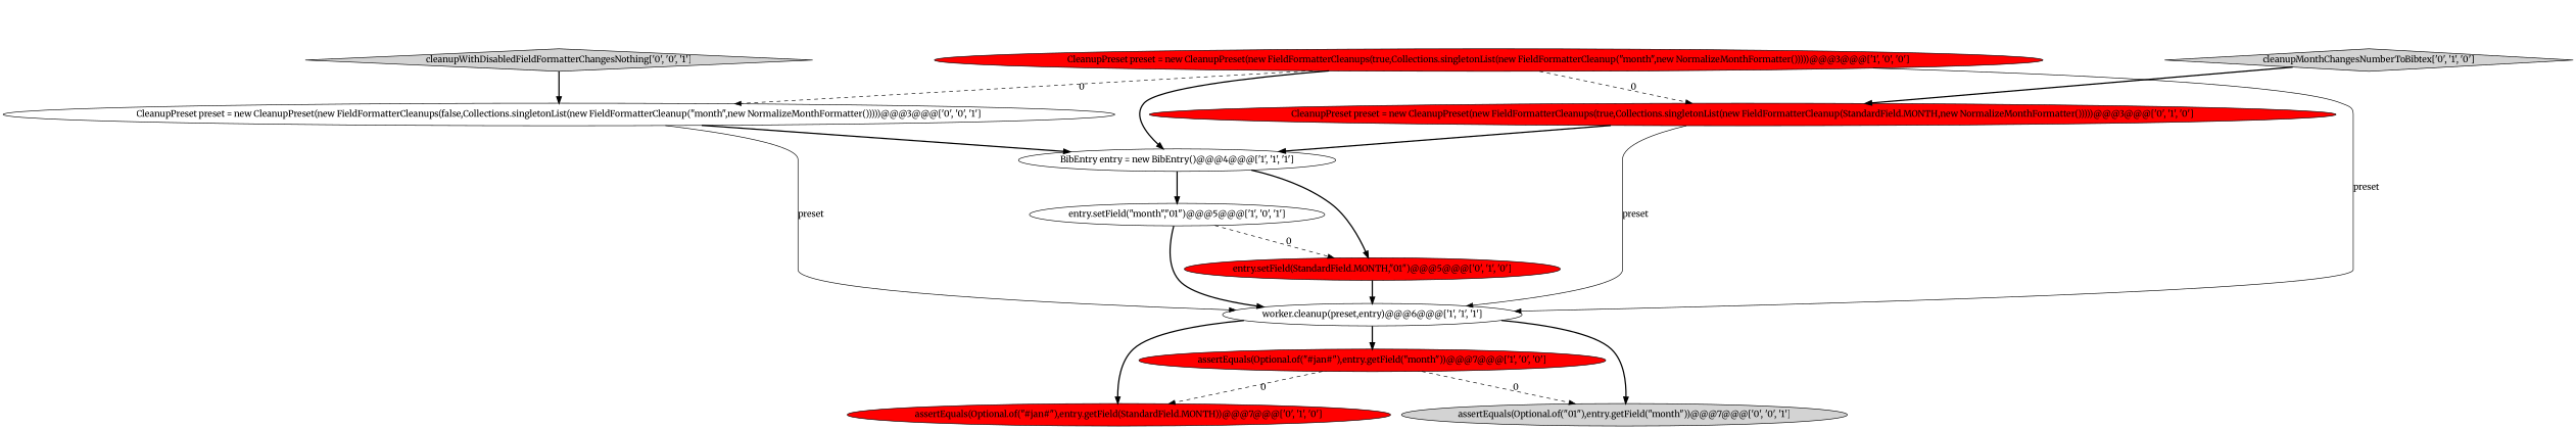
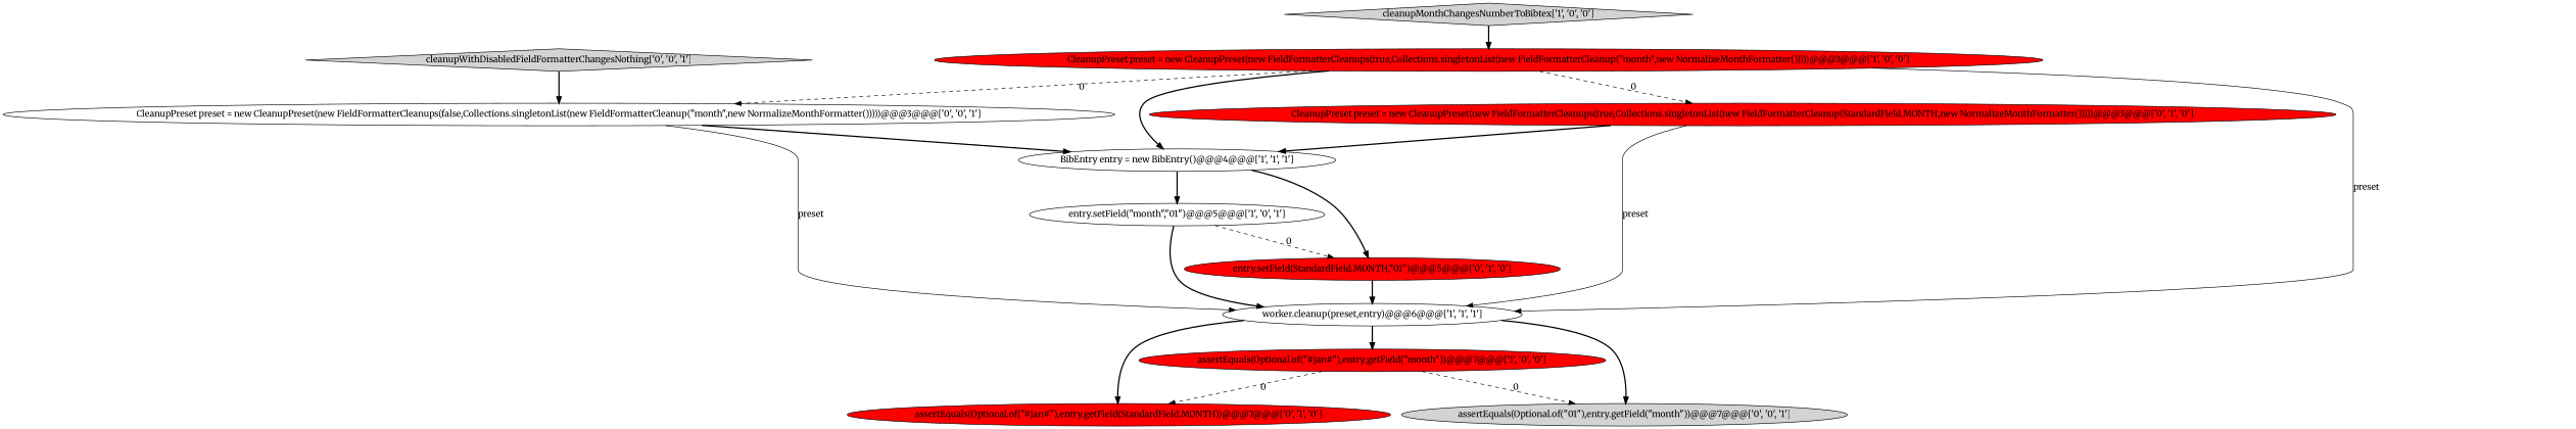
  digraph {
    fontname=Merriweather
    node [fillcolor=red fontname=Merriweather shape=ellipse style=filled]
    edge [fontname=Merriweather style=bold]
    n1 [label="assertEquals(Optional.of(\"#jan#\"),entry.getField(\"month\"))@@@7@@@['1', '0', '0']"]
    n2 [label="assertEquals(Optional.of(\"#jan#\"),entry.getField(StandardField.MONTH))@@@7@@@['0', '1', '0']"]
    n3 [fillcolor=lightgray label="assertEquals(Optional.of(\"01\"),entry.getField(\"month\"))@@@7@@@['0', '0', '1']"]
    n4 [fillcolor=white label="worker.cleanup(preset,entry)@@@6@@@['1', '1', '1']"]
    n5 [fillcolor=white label="entry.setField(\"month\",\"01\")@@@5@@@['1', '0', '1']"]
    n6 [label="entry.setField(StandardField.MONTH,\"01\")@@@5@@@['0', '1', '0']"]
    n7 [label="CleanupPreset preset = new CleanupPreset(new FieldFormatterCleanups(true,Collections.singletonList(new FieldFormatterCleanup(\"month\",new NormalizeMonthFormatter()))))@@@3@@@['1', '0', '0']"]
    n8 [fillcolor=white label="BibEntry entry = new BibEntry()@@@4@@@['1', '1', '1']"]
    n9 [label="CleanupPreset preset = new CleanupPreset(new FieldFormatterCleanups(true,Collections.singletonList(new FieldFormatterCleanup(StandardField.MONTH,new NormalizeMonthFormatter()))))@@@3@@@['0', '1', '0']"]
    n10 [fillcolor=white label="CleanupPreset preset = new CleanupPreset(new FieldFormatterCleanups(false,Collections.singletonList(new FieldFormatterCleanup(\"month\",new NormalizeMonthFormatter()))))@@@3@@@['0', '0', '1']"]
    n11 [fillcolor=lightgray label="cleanupWithDisabledFieldFormatterChangesNothing['0', '0', '1']" shape=diamond]
-   n13 [fillcolor=lightgray label="cleanupMonthChangesNumberToBibtex['0', '1', '0']" shape=diamond]
+   n12 [fillcolor=lightgray label="cleanupMonthChangesNumberToBibtex['1', '0', '0']" shape=diamond]
    n1 -> n2 [label=0 style=dashed]
    n1 -> n3 [label=0 style=dashed]
    n4 -> n1
    n4 -> n2
    n4 -> n3
    n5 -> n4
    n5 -> n6 [label=0 style=dashed]
    n6 -> n4
    n7 -> n4 [label=preset style=solid]
    n7 -> n8
    n7 -> n9 [label=0 style=dashed]
    n7 -> n10 [label=0 style=dashed]
    n8 -> n5
    n8 -> n6
    n9 -> n4 [label=preset style=solid]
    n9 -> n8
    n10 -> n4 [label=preset style=solid]
    n10 -> n8
    n11 -> n10
-   n13 -> n9
+   n12 -> n7
  }
